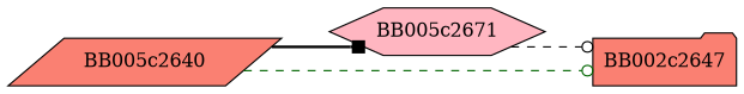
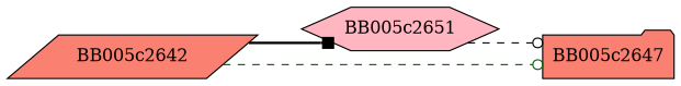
  digraph {
    rankdir=LR
    splines=ortho
    node [fillcolor=salmon style=filled]
    edge [arrowhead=odot color=black style=dashed]
-   BB005c2640 [shape=parallelogram]
-   BB005c2651 [fillcolor=lightpink shape=hexagon label=BB005c2671]
-   BB005c2647 [shape=folder label=BB002c2647]
+   BB005c2640 [shape=parallelogram label=BB005c2642]
+   BB005c2651 [fillcolor=lightpink shape=hexagon]
+   BB005c2647 [shape=folder]
    BB005c2640 -> BB005c2651 [arrowhead=box style=bold]
    BB005c2640 -> BB005c2647 [color=darkgreen]
    BB005c2651 -> BB005c2647
  }
